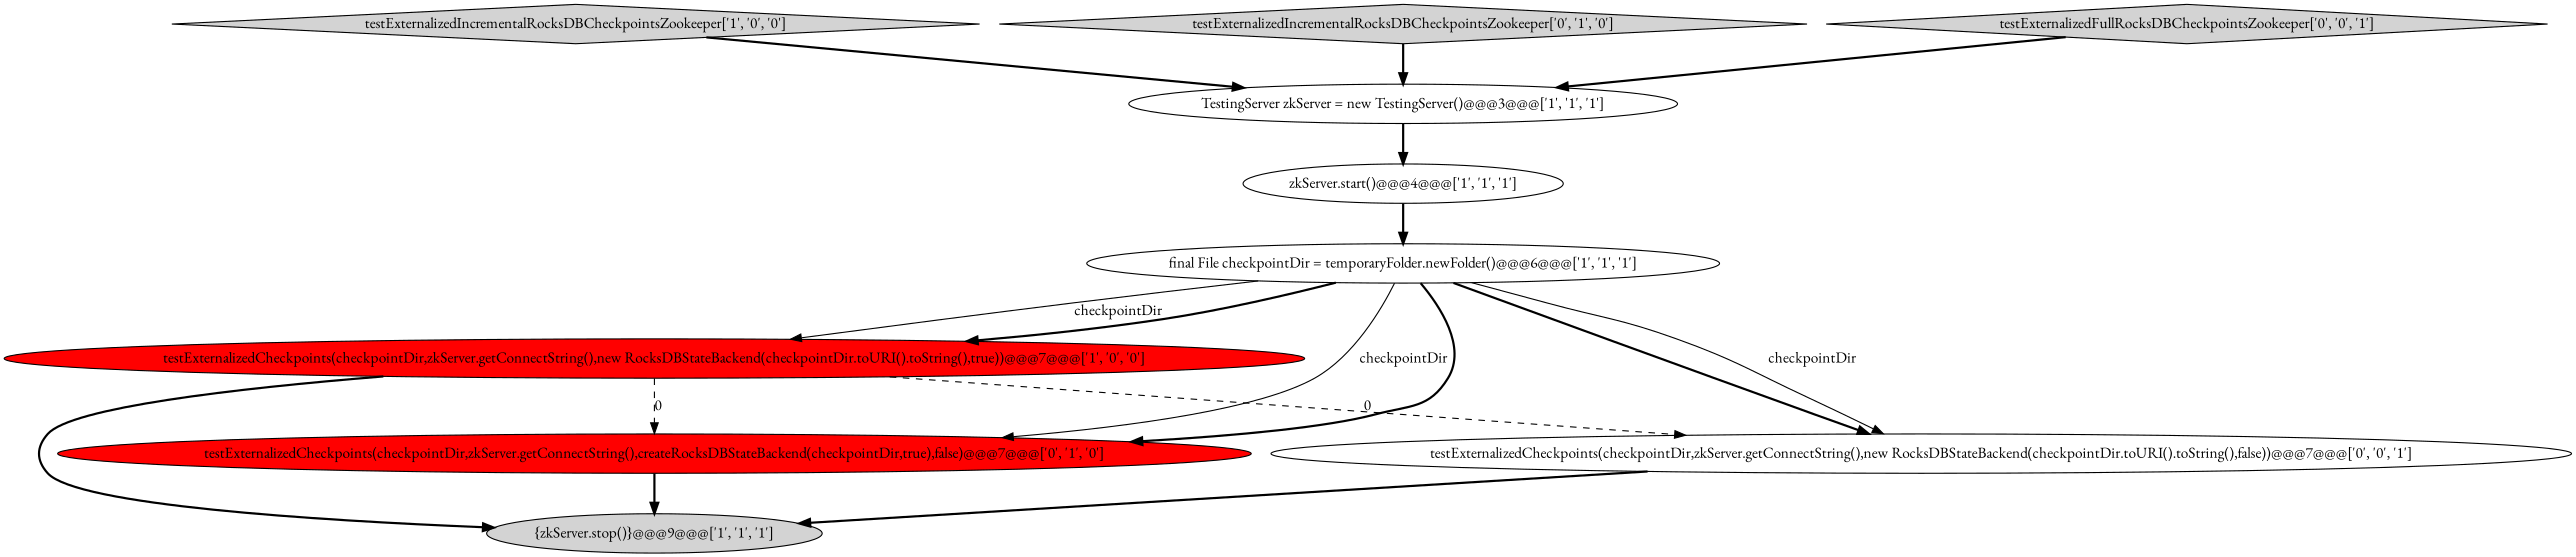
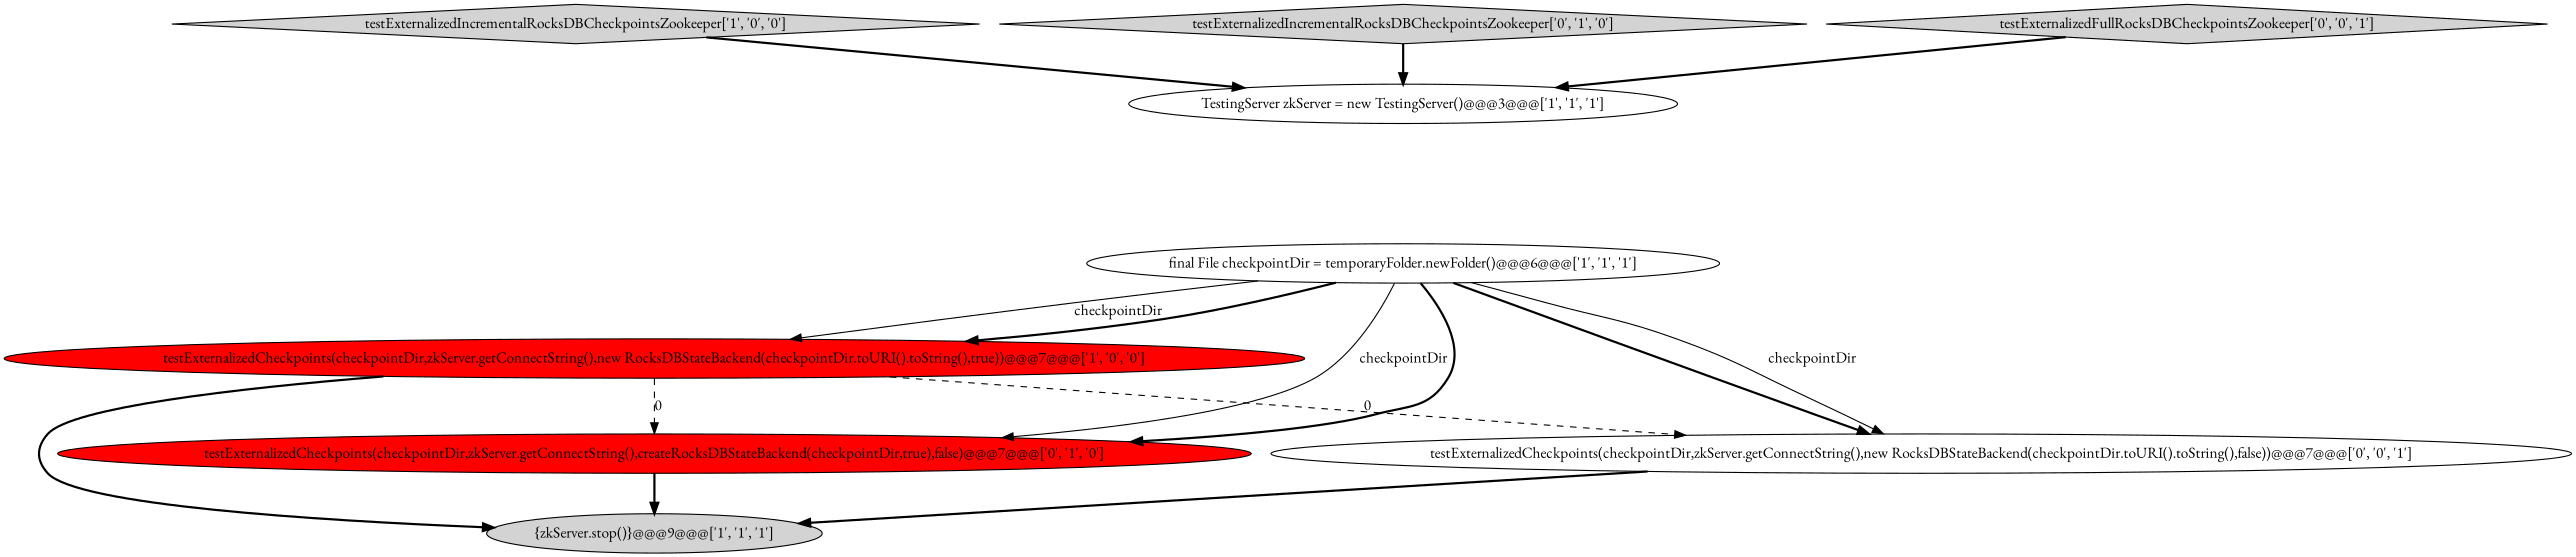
  digraph {
    fontname="EB Garamond"
    node [fillcolor=lightgray shape=ellipse style=filled fontname="EB Garamond"]
    edge [style=bold fontname="EB Garamond"]
    n1 [fillcolor=red label="testExternalizedCheckpoints(checkpointDir,zkServer.getConnectString(),new RocksDBStateBackend(checkpointDir.toURI().toString(),true))@@@7@@@['1', '0', '0']"]
    n2 [fillcolor=red label="testExternalizedCheckpoints(checkpointDir,zkServer.getConnectString(),createRocksDBStateBackend(checkpointDir,true),false)@@@7@@@['0', '1', '0']"]
    n3 [label="{zkServer.stop()}@@@9@@@['1', '1', '1']"]
    n4 [fillcolor=white label="testExternalizedCheckpoints(checkpointDir,zkServer.getConnectString(),new RocksDBStateBackend(checkpointDir.toURI().toString(),false))@@@7@@@['0', '0', '1']"]
    n5 [label="testExternalizedIncrementalRocksDBCheckpointsZookeeper['1', '0', '0']" shape=diamond]
    n6 [fillcolor=white label="TestingServer zkServer = new TestingServer()@@@3@@@['1', '1', '1']"]
    n7 [label="testExternalizedIncrementalRocksDBCheckpointsZookeeper['0', '1', '0']" shape=diamond]
-   n8 [fillcolor=white label="zkServer.start()@@@4@@@['1', '1', '1']"]
    n9 [fillcolor=white label="final File checkpointDir = temporaryFolder.newFolder()@@@6@@@['1', '1', '1']"]
    n10 [label="testExternalizedFullRocksDBCheckpointsZookeeper['0', '0', '1']" shape=diamond]
    n1 -> n2 [label=0 style=dashed]
    n1 -> n3
    n1 -> n4 [label=0 style=dashed]
    n2 -> n3
    n4 -> n3
    n5 -> n6
-   n6 -> n8
    n7 -> n6
-   n8 -> n9
    n9 -> n1 [label=checkpointDir style=solid]
    n9 -> n1
    n9 -> n2 [label=checkpointDir style=solid]
    n9 -> n2
    n9 -> n4
    n9 -> n4 [label=checkpointDir style=solid]
    n10 -> n6
  }
